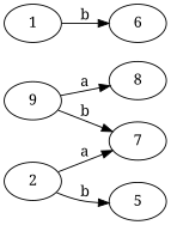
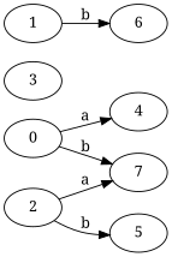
  strict digraph {
    fontname="Noto Serif"
    rankdir=LR
    node [fontname="Noto Serif"]
    edge [fontname="Noto Serif"]
-   0 [label=9]
-   4 [label=8]
+   0
+   4
    7
+   3
    1
    6
    2
    5
    0 -> 4 [label=a]
    0 -> 7 [label=b]
    1 -> 6 [label=b]
    2 -> 7 [label=a]
    2 -> 5 [label=b]
  }
